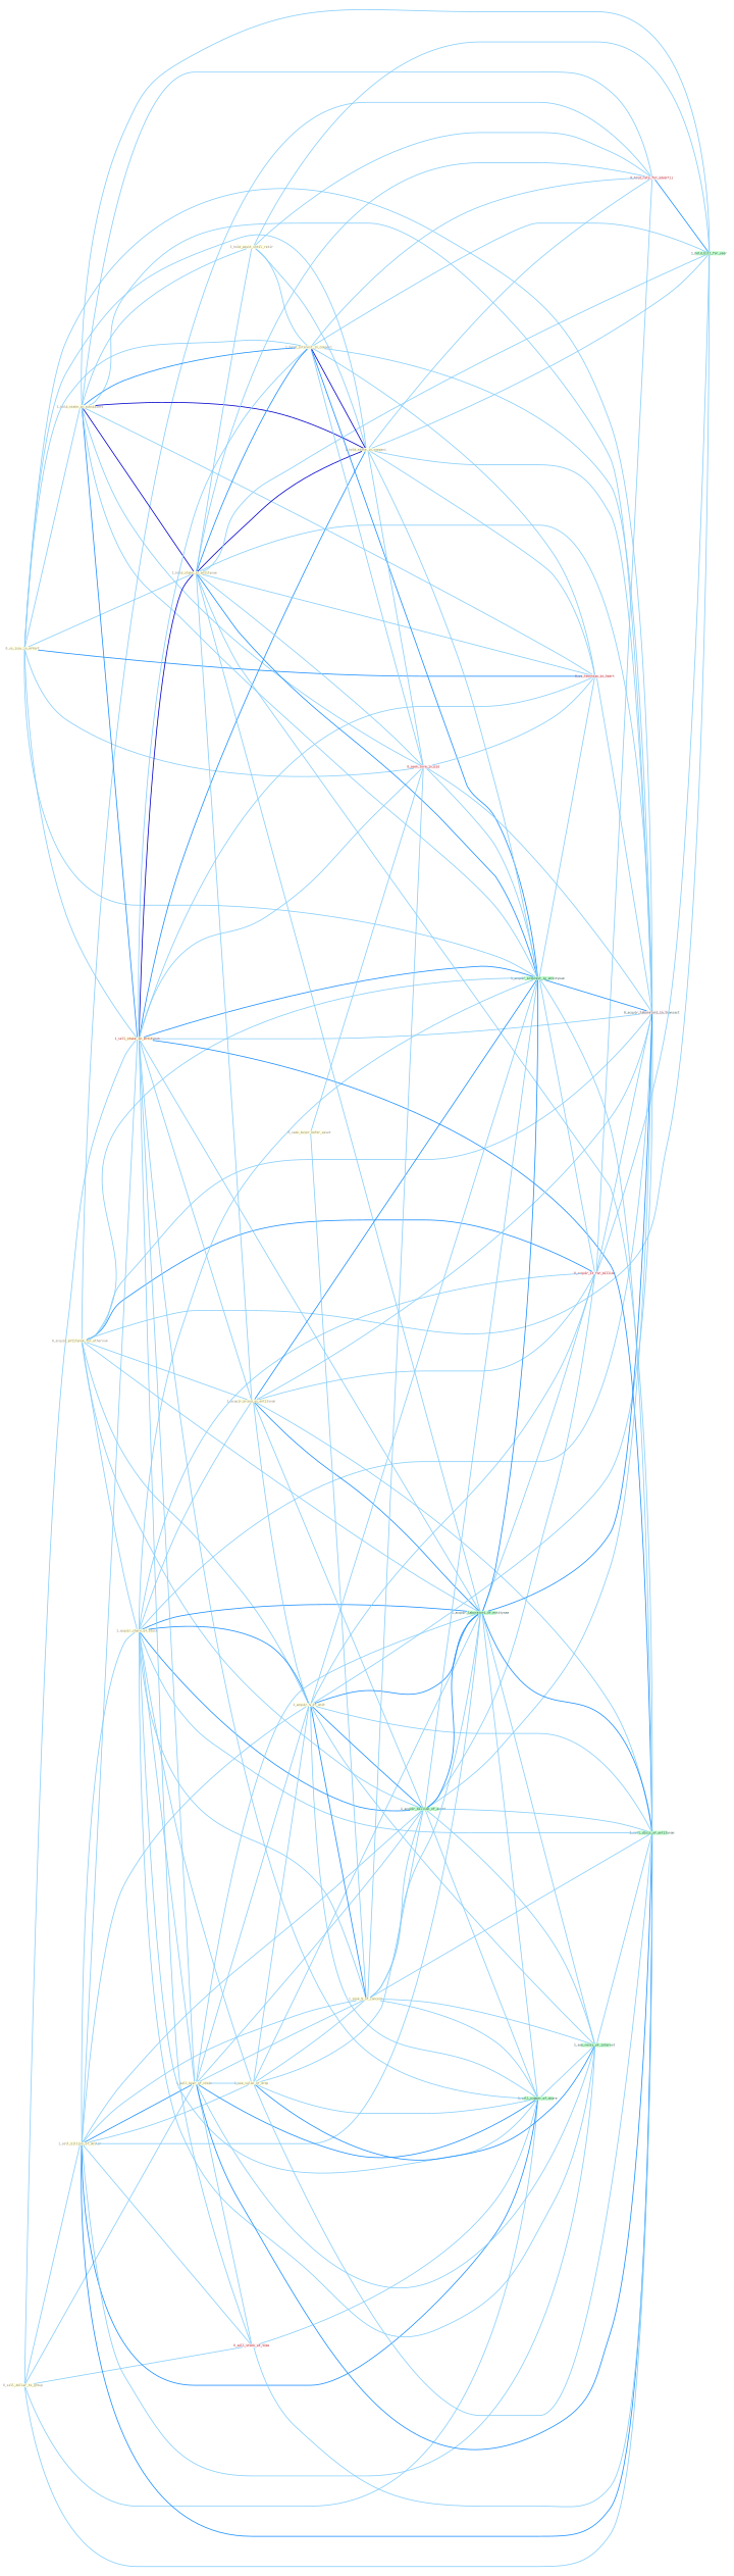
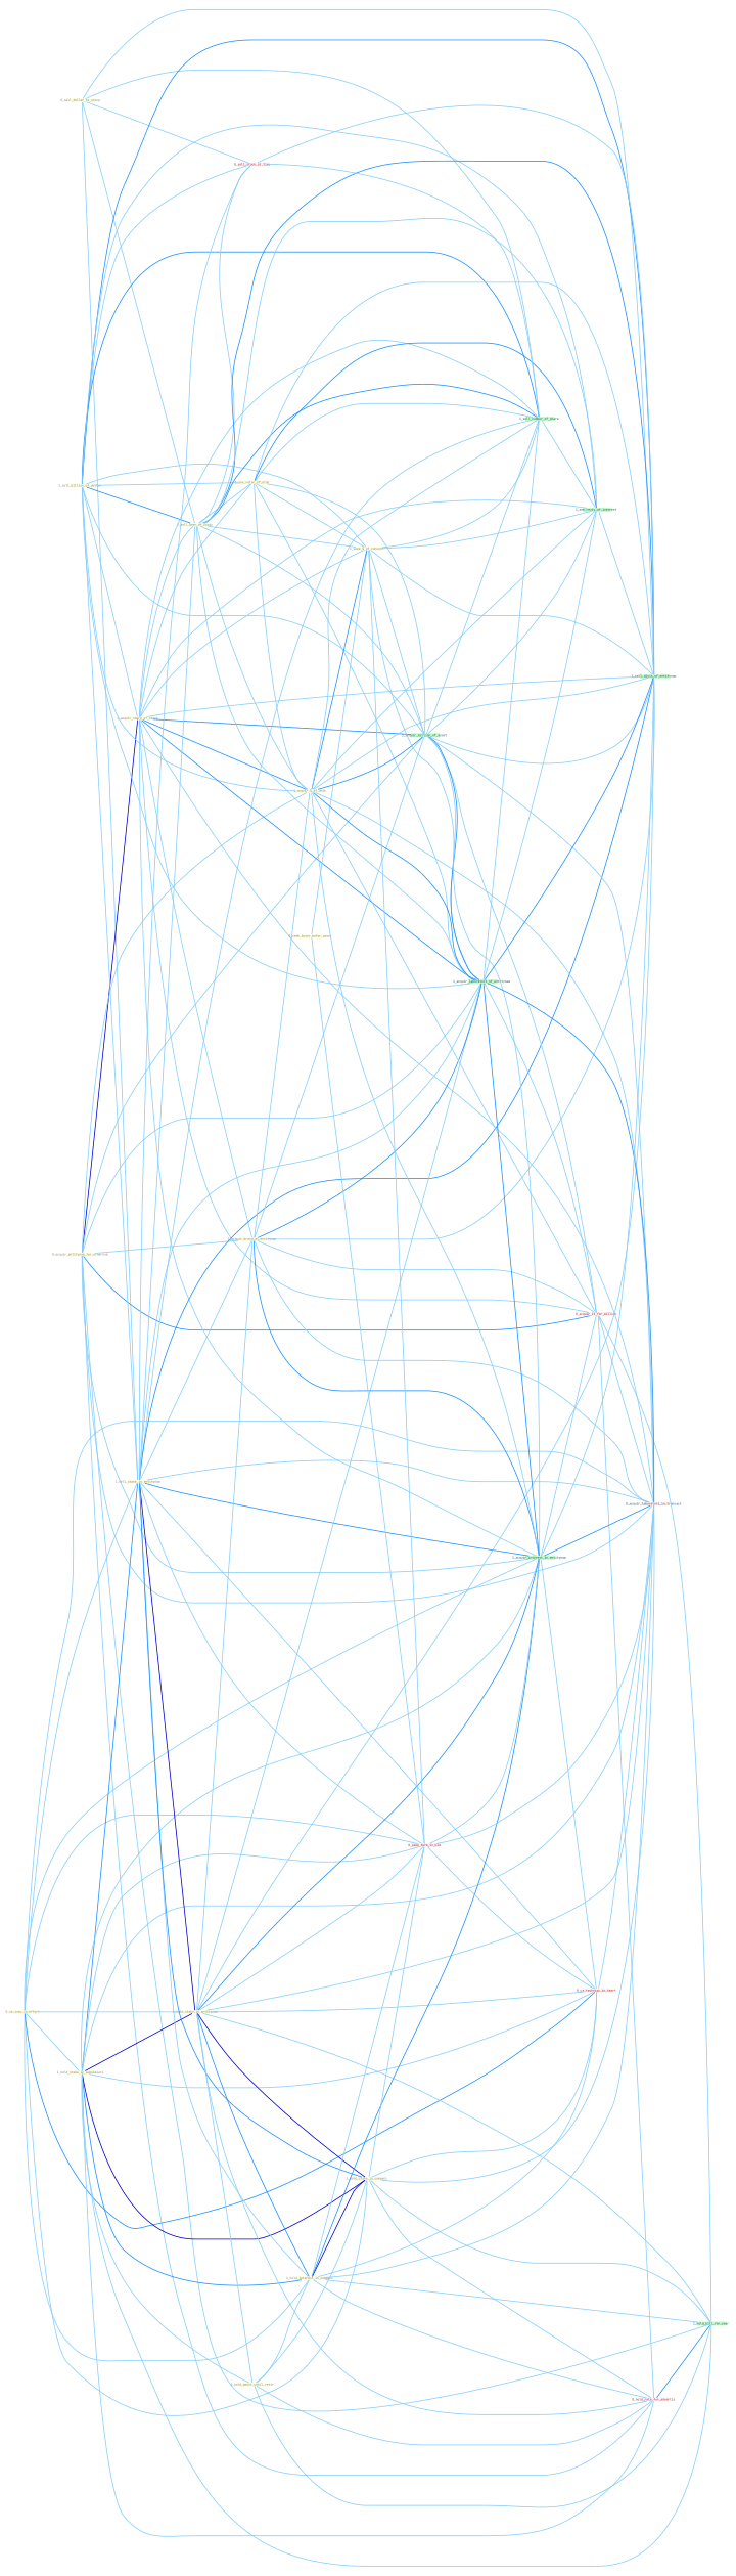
  graph {
    fontname="JetBrains Mono"
    rankdir=LR
    node [color="#ffffe0" fixedsize=true fontcolor="#8b7d6b" fontname="JetBrains Mono" fontsize=4 shape=polygon style=filled]
    edge [color="#87cefa" fontname="JetBrains Mono" w=1]
    "0_sell_dollar_to_group " [height=.06 width=.5]
    "0_acquir_entitynam_for_othernum " [height=.06 width=.5]
    "0_us_issu_in_effort " [height=.06 width=.5]
    "1_sell_billion_of_dollar " [height=.06 width=.5]
    "1_hold_stake_in_subsidiari " [height=.06 width=.5]
    "1_acquir_share_of_stock " [height=.06 width=.5]
-   "1_sell_stake_in_entitynam " [fontcolor="#b22222" height=.06 width=.5]
+   "1_sell_stake_in_entitynam " [height=.06 width=.5]
    "1_hold_stake_in_entitynam " [height=.06 width=.5]
    "1_acquir_brand_as_entitynam " [height=.06 width=.5]
    "1_sell_beer_of_choic " [height=.06 width=.5]
    n11 [height=.06 label="0_seek_buyer_befor_asset" width=.5]
    "0_hold_posit_until_retir " [height=.06 width=.5]
    "1_see_veloc_of_drop " [height=.06 width=.5]
    "1_hold_interest_in_compani " [height=.06 width=.5]
    "1_hold_stake_in_compani " [height=.06 width=.5]
    "1_acquir_%_of_unit " [height=.06 width=.5]
    "1_seek_%_of_concern " [height=.06 width=.5]
    "0_seek_term_in_bid " [color="#fff0f5" fontcolor="#b22222" height=.06 width=.5]
    "0_us_techniqu_in_heart " [color="#fff0f5" fontcolor="#b22222" height=.06 width=.5]
    "0_acquir_it_for_million " [color="#fff0f5" fontcolor="#b22222" height=.06 width=.5]
    "0_hold_rate_for_advertis " [color="#fff0f5" fontcolor="#b22222" height=.06 width=.5]
    "0_acquir_laboratori_in_transact " [color="#fff0f5" fontcolor="#2f4f4f" height=.06 width=.5]
    "0_sell_stock_at_time " [color="#fff0f5" fontcolor="#b22222" height=.06 width=.5]
    "1_sell_number_of_share " [color="#BDFCC9" fontcolor="#2f4f4f" height=.06 width=.5]
    "1_sell_divis_of_entitynam " [color="#BDFCC9" fontcolor="#2f4f4f" height=.06 width=.5]
    "1_acquir_million_of_asset " [color="#BDFCC9" fontcolor="#2f4f4f" height=.06 width=.5]
    "1_acquir_laboratori_of_entitynam " [color="#BDFCC9" fontcolor="#2f4f4f" height=.06 width=.5]
    "1_acquir_interest_in_entitynam " [color="#BDFCC9" fontcolor="#2f4f4f" height=.06 width=.5]
    "1_hold_bill_for_year " [color="#BDFCC9" fontcolor="#2f4f4f" height=.06 width=.5]
    "1_see_reviv_of_interest " [color="#BDFCC9" fontcolor="#2f4f4f" height=.06 width=.5]
    subgraph sub_1 {
      "0_sell_dollar_to_group "
      "0_acquir_entitynam_for_othernum "
      "0_us_issu_in_effort "
      "1_sell_billion_of_dollar "
      "1_hold_stake_in_subsidiari "
      "1_acquir_share_of_stock "
      "1_sell_stake_in_entitynam "
      "1_hold_stake_in_entitynam "
      "1_acquir_brand_as_entitynam "
      "1_sell_beer_of_choic "
      n11
      "0_hold_posit_until_retir "
      "1_see_veloc_of_drop "
      "1_hold_interest_in_compani "
      "1_hold_stake_in_compani "
      "1_acquir_%_of_unit "
      "1_seek_%_of_concern "
    }
    subgraph sub_2 {
      "0_seek_term_in_bid "
      "0_us_techniqu_in_heart "
      "0_acquir_it_for_million "
      "0_hold_rate_for_advertis "
      "0_acquir_laboratori_in_transact "
      "0_sell_stock_at_time "
    }
-   "0_sell_dollar_to_group " -- "1_sell_billion_of_dollar "
    "0_sell_dollar_to_group " -- "1_sell_stake_in_entitynam "
    "0_sell_dollar_to_group " -- "1_sell_beer_of_choic "
    "0_sell_dollar_to_group " -- "0_sell_stock_at_time "
    "0_sell_dollar_to_group " -- "1_sell_number_of_share "
    "0_sell_dollar_to_group " -- "1_sell_divis_of_entitynam "
-   "0_acquir_entitynam_for_othernum " -- "1_acquir_share_of_stock "
+   "0_acquir_entitynam_for_othernum " -- "1_acquir_share_of_stock " [color="#0000cd"]
    "0_acquir_entitynam_for_othernum " -- "1_acquir_brand_as_entitynam "
    "0_acquir_entitynam_for_othernum " -- "1_acquir_%_of_unit "
    "0_acquir_entitynam_for_othernum " -- "0_acquir_it_for_million " [color="#1e90ff" w=2]
    "0_acquir_entitynam_for_othernum " -- "0_hold_rate_for_advertis "
    "0_acquir_entitynam_for_othernum " -- "0_acquir_laboratori_in_transact "
    "0_acquir_entitynam_for_othernum " -- "1_acquir_million_of_asset "
    "0_acquir_entitynam_for_othernum " -- "1_acquir_laboratori_of_entitynam "
    "0_acquir_entitynam_for_othernum " -- "1_acquir_interest_in_entitynam "
    "0_acquir_entitynam_for_othernum " -- "1_hold_bill_for_year "
    "0_us_issu_in_effort " -- "1_hold_stake_in_subsidiari "
    "0_us_issu_in_effort " -- "1_sell_stake_in_entitynam "
    "0_us_issu_in_effort " -- "1_hold_stake_in_entitynam "
    "0_us_issu_in_effort " -- "1_hold_interest_in_compani "
    "0_us_issu_in_effort " -- "1_hold_stake_in_compani "
    "0_us_issu_in_effort " -- "0_seek_term_in_bid "
    "0_us_issu_in_effort " -- "0_us_techniqu_in_heart " [color="#1e90ff" w=2]
    "0_us_issu_in_effort " -- "0_acquir_laboratori_in_transact "
    "0_us_issu_in_effort " -- "1_acquir_interest_in_entitynam "
    "1_sell_billion_of_dollar " -- "1_acquir_share_of_stock "
    "1_sell_billion_of_dollar " -- "1_sell_stake_in_entitynam "
    "1_sell_billion_of_dollar " -- "1_sell_beer_of_choic " [color="#1e90ff" w=2]
    "1_sell_billion_of_dollar " -- "1_see_veloc_of_drop "
    "1_sell_billion_of_dollar " -- "1_acquir_%_of_unit "
    "1_sell_billion_of_dollar " -- "1_seek_%_of_concern "
    "1_sell_billion_of_dollar " -- "0_sell_stock_at_time "
    "1_sell_billion_of_dollar " -- "1_sell_number_of_share " [color="#1e90ff" w=2]
    "1_sell_billion_of_dollar " -- "1_sell_divis_of_entitynam " [color="#1e90ff" w=2]
    "1_sell_billion_of_dollar " -- "1_acquir_million_of_asset "
    "1_sell_billion_of_dollar " -- "1_acquir_laboratori_of_entitynam "
    "1_sell_billion_of_dollar " -- "1_see_reviv_of_interest "
    "1_hold_stake_in_subsidiari " -- "1_sell_stake_in_entitynam " [color="#1e90ff" w=2]
    "1_hold_stake_in_subsidiari " -- "1_hold_stake_in_entitynam " [color="#0000cd" w=3]
    "1_hold_stake_in_subsidiari " -- "0_hold_posit_until_retir "
    "1_hold_stake_in_subsidiari " -- "1_hold_interest_in_compani " [color="#1e90ff" w=2]
    "1_hold_stake_in_subsidiari " -- "1_hold_stake_in_compani " [color="#0000cd" w=3]
    "1_hold_stake_in_subsidiari " -- "0_seek_term_in_bid "
    "1_hold_stake_in_subsidiari " -- "0_us_techniqu_in_heart "
    "1_hold_stake_in_subsidiari " -- "0_hold_rate_for_advertis "
    "1_hold_stake_in_subsidiari " -- "0_acquir_laboratori_in_transact "
    "1_hold_stake_in_subsidiari " -- "1_acquir_interest_in_entitynam "
    "1_hold_stake_in_subsidiari " -- "1_hold_bill_for_year "
    "1_acquir_share_of_stock " -- "1_acquir_brand_as_entitynam "
    "1_acquir_share_of_stock " -- "1_sell_beer_of_choic "
    "1_acquir_share_of_stock " -- "1_see_veloc_of_drop "
    "1_acquir_share_of_stock " -- "1_acquir_%_of_unit " [color="#1e90ff" w=2]
    "1_acquir_share_of_stock " -- "1_seek_%_of_concern "
    "1_acquir_share_of_stock " -- "0_acquir_it_for_million "
    "1_acquir_share_of_stock " -- "0_acquir_laboratori_in_transact "
    "1_acquir_share_of_stock " -- "1_sell_number_of_share "
    "1_acquir_share_of_stock " -- "1_sell_divis_of_entitynam "
    "1_acquir_share_of_stock " -- "1_acquir_million_of_asset " [color="#1e90ff" w=2]
    "1_acquir_share_of_stock " -- "1_acquir_laboratori_of_entitynam " [color="#1e90ff" w=2]
    "1_acquir_share_of_stock " -- "1_acquir_interest_in_entitynam "
    "1_acquir_share_of_stock " -- "1_see_reviv_of_interest "
    "1_sell_stake_in_entitynam " -- "1_hold_stake_in_entitynam " [color="#0000cd" w=3]
    "1_sell_stake_in_entitynam " -- "1_acquir_brand_as_entitynam "
    "1_sell_stake_in_entitynam " -- "1_sell_beer_of_choic "
    "1_sell_stake_in_entitynam " -- "1_hold_interest_in_compani "
    "1_sell_stake_in_entitynam " -- "1_hold_stake_in_compani " [color="#1e90ff" w=2]
    "1_sell_stake_in_entitynam " -- "0_seek_term_in_bid "
    "1_sell_stake_in_entitynam " -- "0_us_techniqu_in_heart "
    "1_sell_stake_in_entitynam " -- "0_acquir_laboratori_in_transact "
    "1_sell_stake_in_entitynam " -- "0_sell_stock_at_time "
    "1_sell_stake_in_entitynam " -- "1_sell_number_of_share "
    "1_sell_stake_in_entitynam " -- "1_sell_divis_of_entitynam " [color="#1e90ff" w=2]
    "1_sell_stake_in_entitynam " -- "1_acquir_laboratori_of_entitynam "
    "1_sell_stake_in_entitynam " -- "1_acquir_interest_in_entitynam " [color="#1e90ff" w=2]
    "1_hold_stake_in_entitynam " -- "1_acquir_brand_as_entitynam "
    "1_hold_stake_in_entitynam " -- "0_hold_posit_until_retir "
    "1_hold_stake_in_entitynam " -- "1_hold_interest_in_compani " [color="#1e90ff" w=2]
    "1_hold_stake_in_entitynam " -- "1_hold_stake_in_compani " [color="#0000cd" w=3]
    "1_hold_stake_in_entitynam " -- "0_seek_term_in_bid "
    "1_hold_stake_in_entitynam " -- "0_us_techniqu_in_heart "
    "1_hold_stake_in_entitynam " -- "0_hold_rate_for_advertis "
    "1_hold_stake_in_entitynam " -- "0_acquir_laboratori_in_transact "
    "1_hold_stake_in_entitynam " -- "1_sell_divis_of_entitynam "
    "1_hold_stake_in_entitynam " -- "1_acquir_laboratori_of_entitynam "
    "1_hold_stake_in_entitynam " -- "1_acquir_interest_in_entitynam " [color="#1e90ff" w=2]
    "1_hold_stake_in_entitynam " -- "1_hold_bill_for_year "
    "1_acquir_brand_as_entitynam " -- "1_acquir_%_of_unit "
    "1_acquir_brand_as_entitynam " -- "0_acquir_it_for_million "
    "1_acquir_brand_as_entitynam " -- "0_acquir_laboratori_in_transact "
    "1_acquir_brand_as_entitynam " -- "1_sell_divis_of_entitynam "
    "1_acquir_brand_as_entitynam " -- "1_acquir_million_of_asset "
    "1_acquir_brand_as_entitynam " -- "1_acquir_laboratori_of_entitynam " [color="#1e90ff" w=2]
    "1_acquir_brand_as_entitynam " -- "1_acquir_interest_in_entitynam " [color="#1e90ff" w=2]
    "1_sell_beer_of_choic " -- "1_see_veloc_of_drop "
    "1_sell_beer_of_choic " -- "1_acquir_%_of_unit "
    "1_sell_beer_of_choic " -- "1_seek_%_of_concern "
    "1_sell_beer_of_choic " -- "0_sell_stock_at_time "
    "1_sell_beer_of_choic " -- "1_sell_number_of_share " [color="#1e90ff" w=2]
    "1_sell_beer_of_choic " -- "1_sell_divis_of_entitynam " [color="#1e90ff" w=2]
    "1_sell_beer_of_choic " -- "1_acquir_million_of_asset "
    "1_sell_beer_of_choic " -- "1_acquir_laboratori_of_entitynam "
    "1_sell_beer_of_choic " -- "1_see_reviv_of_interest "
    n11 -- "1_seek_%_of_concern "
    n11 -- "0_seek_term_in_bid "
    "0_hold_posit_until_retir " -- "1_hold_interest_in_compani "
    "0_hold_posit_until_retir " -- "1_hold_stake_in_compani "
    "0_hold_posit_until_retir " -- "0_hold_rate_for_advertis "
    "0_hold_posit_until_retir " -- "1_hold_bill_for_year "
    "1_see_veloc_of_drop " -- "1_acquir_%_of_unit "
    "1_see_veloc_of_drop " -- "1_seek_%_of_concern "
    "1_see_veloc_of_drop " -- "1_sell_number_of_share "
    "1_see_veloc_of_drop " -- "1_sell_divis_of_entitynam "
    "1_see_veloc_of_drop " -- "1_acquir_million_of_asset "
    "1_see_veloc_of_drop " -- "1_acquir_laboratori_of_entitynam "
    "1_see_veloc_of_drop " -- "1_see_reviv_of_interest " [color="#1e90ff" w=2]
    "1_hold_interest_in_compani " -- "1_hold_stake_in_compani " [color="#0000cd" w=3]
    "1_hold_interest_in_compani " -- "0_seek_term_in_bid "
    "1_hold_interest_in_compani " -- "0_us_techniqu_in_heart "
    "1_hold_interest_in_compani " -- "0_hold_rate_for_advertis "
    "1_hold_interest_in_compani " -- "0_acquir_laboratori_in_transact "
    "1_hold_interest_in_compani " -- "1_acquir_interest_in_entitynam " [color="#1e90ff" w=2]
    "1_hold_interest_in_compani " -- "1_hold_bill_for_year "
    "1_hold_stake_in_compani " -- "0_seek_term_in_bid "
    "1_hold_stake_in_compani " -- "0_us_techniqu_in_heart "
    "1_hold_stake_in_compani " -- "0_hold_rate_for_advertis "
    "1_hold_stake_in_compani " -- "0_acquir_laboratori_in_transact "
-   "1_hold_stake_in_compani " -- "1_acquir_interest_in_entitynam "
    "1_hold_stake_in_compani " -- "1_hold_bill_for_year "
    "1_acquir_%_of_unit " -- "1_seek_%_of_concern " [color="#1e90ff" w=2]
    "1_acquir_%_of_unit " -- "0_acquir_it_for_million "
    "1_acquir_%_of_unit " -- "0_acquir_laboratori_in_transact "
    "1_acquir_%_of_unit " -- "1_sell_number_of_share "
    "1_acquir_%_of_unit " -- "1_sell_divis_of_entitynam "
    "1_acquir_%_of_unit " -- "1_acquir_million_of_asset " [color="#1e90ff" w=2]
    "1_acquir_%_of_unit " -- "1_acquir_laboratori_of_entitynam " [color="#1e90ff" w=2]
    "1_acquir_%_of_unit " -- "1_acquir_interest_in_entitynam "
    "1_acquir_%_of_unit " -- "1_see_reviv_of_interest "
    "1_seek_%_of_concern " -- "0_seek_term_in_bid "
    "1_seek_%_of_concern " -- "1_sell_number_of_share "
    "1_seek_%_of_concern " -- "1_sell_divis_of_entitynam "
    "1_seek_%_of_concern " -- "1_acquir_million_of_asset "
    "1_seek_%_of_concern " -- "1_acquir_laboratori_of_entitynam "
    "1_seek_%_of_concern " -- "1_see_reviv_of_interest "
    "0_seek_term_in_bid " -- "0_us_techniqu_in_heart "
    "0_seek_term_in_bid " -- "0_acquir_laboratori_in_transact "
    "0_seek_term_in_bid " -- "1_acquir_interest_in_entitynam "
    "0_us_techniqu_in_heart " -- "0_acquir_laboratori_in_transact "
    "0_acquir_it_for_million " -- "0_hold_rate_for_advertis "
    "0_acquir_it_for_million " -- "0_acquir_laboratori_in_transact "
    "0_acquir_it_for_million " -- "1_hold_bill_for_year "
    "0_hold_rate_for_advertis " -- "1_hold_bill_for_year " [color="#1e90ff" w=2]
    "0_sell_stock_at_time " -- "1_sell_number_of_share "
    "0_sell_stock_at_time " -- "1_sell_divis_of_entitynam "
    "1_sell_number_of_share " -- "1_see_reviv_of_interest "
    "1_acquir_million_of_asset " -- "0_acquir_it_for_million "
    "1_acquir_million_of_asset " -- "0_acquir_laboratori_in_transact "
    "1_acquir_million_of_asset " -- "1_sell_number_of_share "
    "1_acquir_million_of_asset " -- "1_sell_divis_of_entitynam "
    "1_acquir_million_of_asset " -- "1_acquir_laboratori_of_entitynam " [color="#1e90ff" w=2]
    "1_acquir_million_of_asset " -- "1_acquir_interest_in_entitynam "
    "1_acquir_million_of_asset " -- "1_see_reviv_of_interest "
    "1_acquir_laboratori_of_entitynam " -- "0_acquir_it_for_million "
    "1_acquir_laboratori_of_entitynam " -- "0_acquir_laboratori_in_transact " [color="#1e90ff" w=2]
    "1_acquir_laboratori_of_entitynam " -- "1_sell_number_of_share "
    "1_acquir_laboratori_of_entitynam " -- "1_sell_divis_of_entitynam " [color="#1e90ff" w=2]
    "1_acquir_laboratori_of_entitynam " -- "1_acquir_interest_in_entitynam " [color="#1e90ff" w=2]
    "1_acquir_laboratori_of_entitynam " -- "1_see_reviv_of_interest "
    "1_acquir_interest_in_entitynam " -- "0_us_techniqu_in_heart "
    "1_acquir_interest_in_entitynam " -- "0_acquir_it_for_million "
    "1_acquir_interest_in_entitynam " -- "0_acquir_laboratori_in_transact " [color="#1e90ff" w=2]
    "1_acquir_interest_in_entitynam " -- "1_sell_divis_of_entitynam "
    "1_see_reviv_of_interest " -- "1_sell_divis_of_entitynam "
  }
